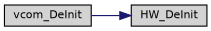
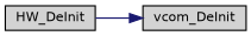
  digraph {
    rankdir=LR
    node [color=black fillcolor=lightgrey fontname=Helvetica fontsize=10 shape=record style=filled]
    n1 [fontcolor=black height=0.2 label=HW_DeInit width=0.4]
    n2 [height=0.2 label=vcom_DeInit width=0.4]
-   n2 -> n1 [color=midnightblue fontname=Helvetica fontsize=10 labelfontname=Helvetica labelfontsize=10 style=solid]
+   n1 -> n2 [color=midnightblue fontname=Helvetica fontsize=10 labelfontname=Helvetica labelfontsize=10 style=solid]
  }
